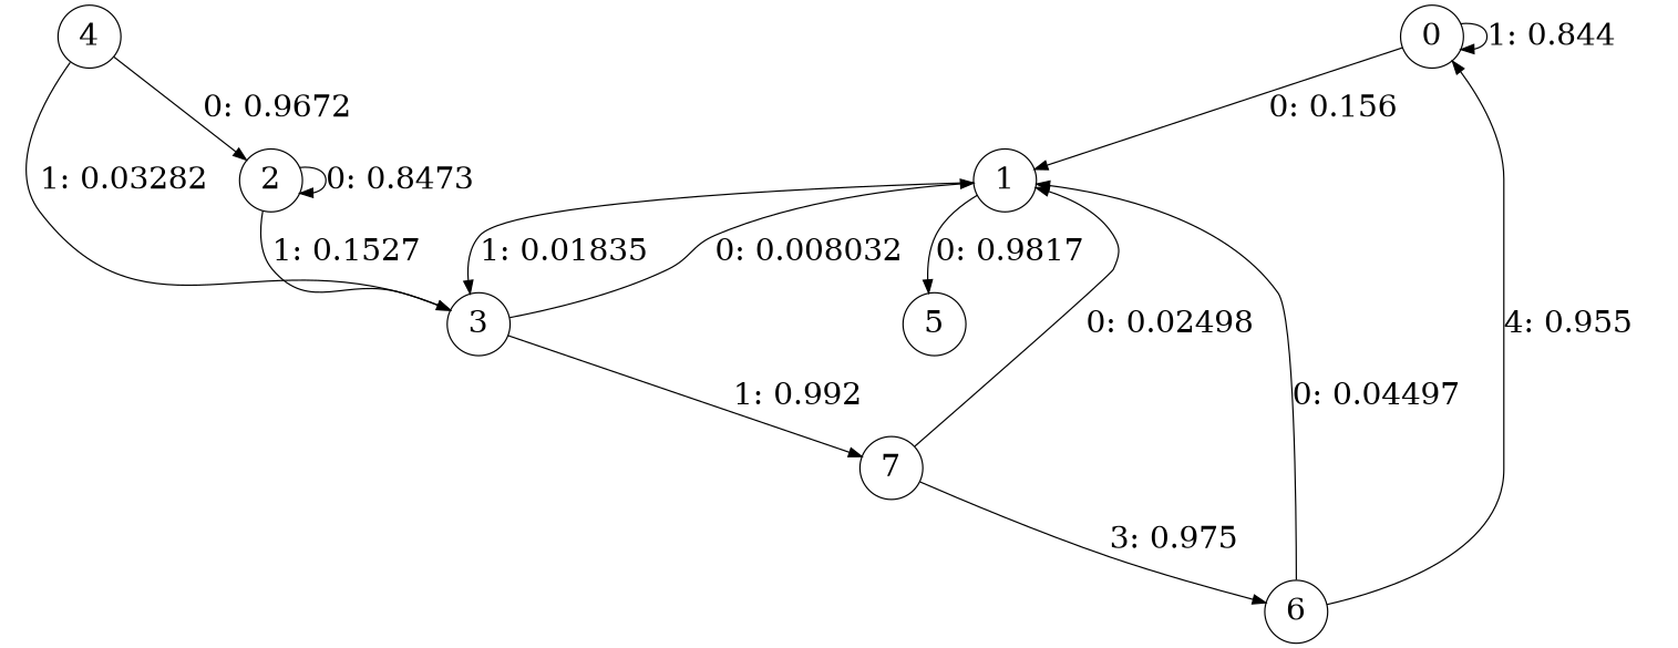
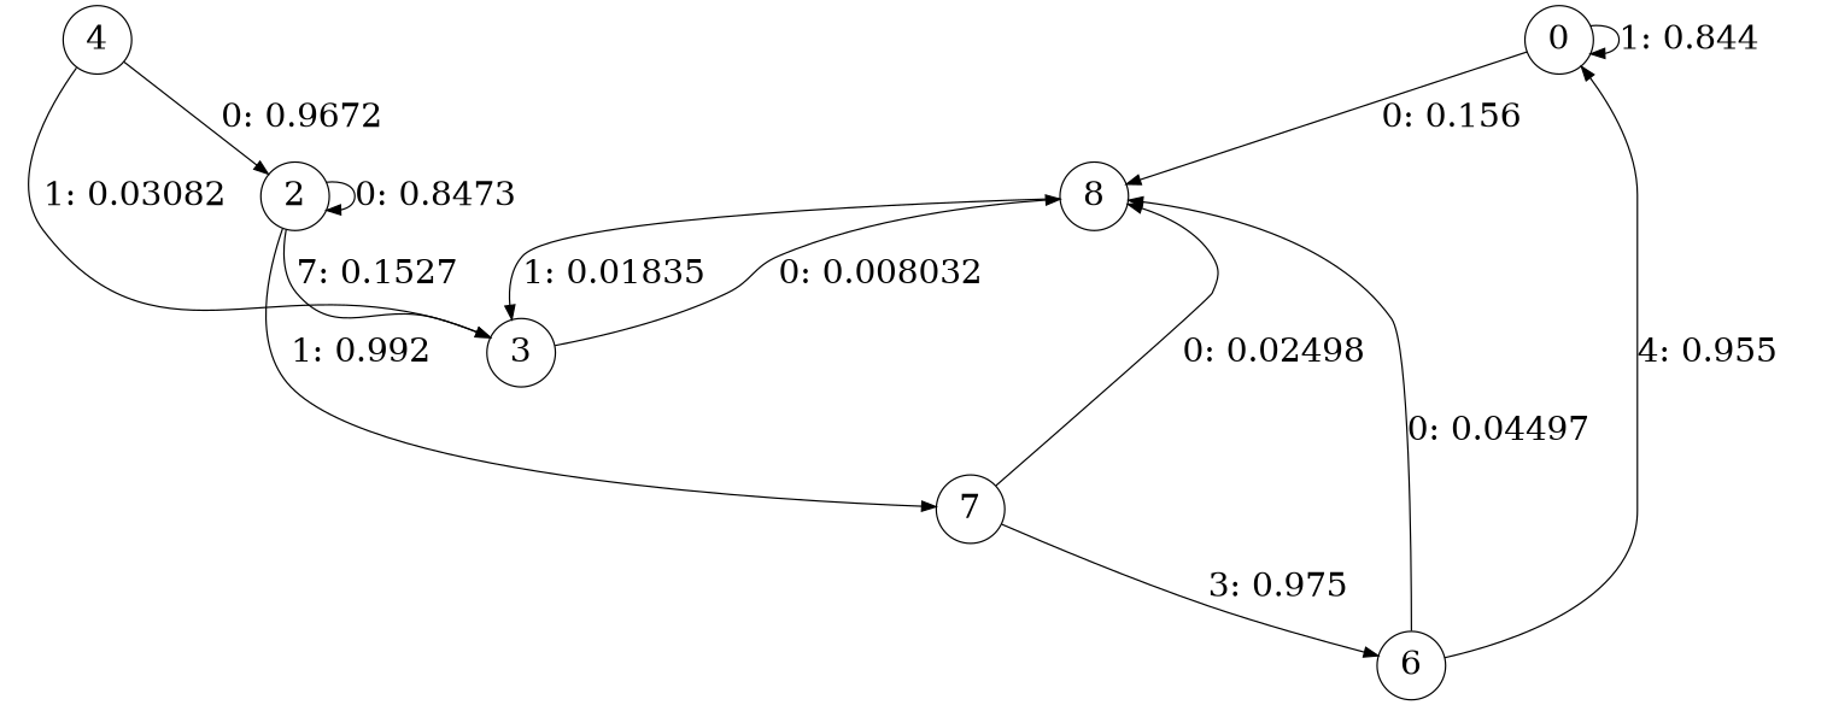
  digraph {
    node [fontsize=24 shape=circle]
    edge [fontsize=24]
    0
-   1
-   5
+   1 [label=8]
    3
    7
    4
    2
    6
    0 -> 0 [label="1: 0.844    "]
    0 -> 1 [label="0: 0.156    "]
-   1 -> 5 [label="0: 0.9817   "]
    1 -> 3 [label="1: 0.01835  "]
    3 -> 1 [label="0: 0.008032  "]
-   3 -> 7 [label="1: 0.992    "]
+   2 -> 7 [label="1: 0.992    "]
    7 -> 1 [label="0: 0.02498  "]
    7 -> 6 [label="3: 0.975    "]
-   4 -> 3 [label="1: 0.03282  "]
+   4 -> 3 [label="1: 0.03082  "]
    4 -> 2 [label="0: 0.9672   "]
-   2 -> 3 [label="1: 0.1527   "]
+   2 -> 3 [label="7: 0.1527   "]
    2 -> 2 [label="0: 0.8473   "]
    6 -> 0 [label="4: 0.955    "]
    6 -> 1 [label="0: 0.04497  "]
  }
